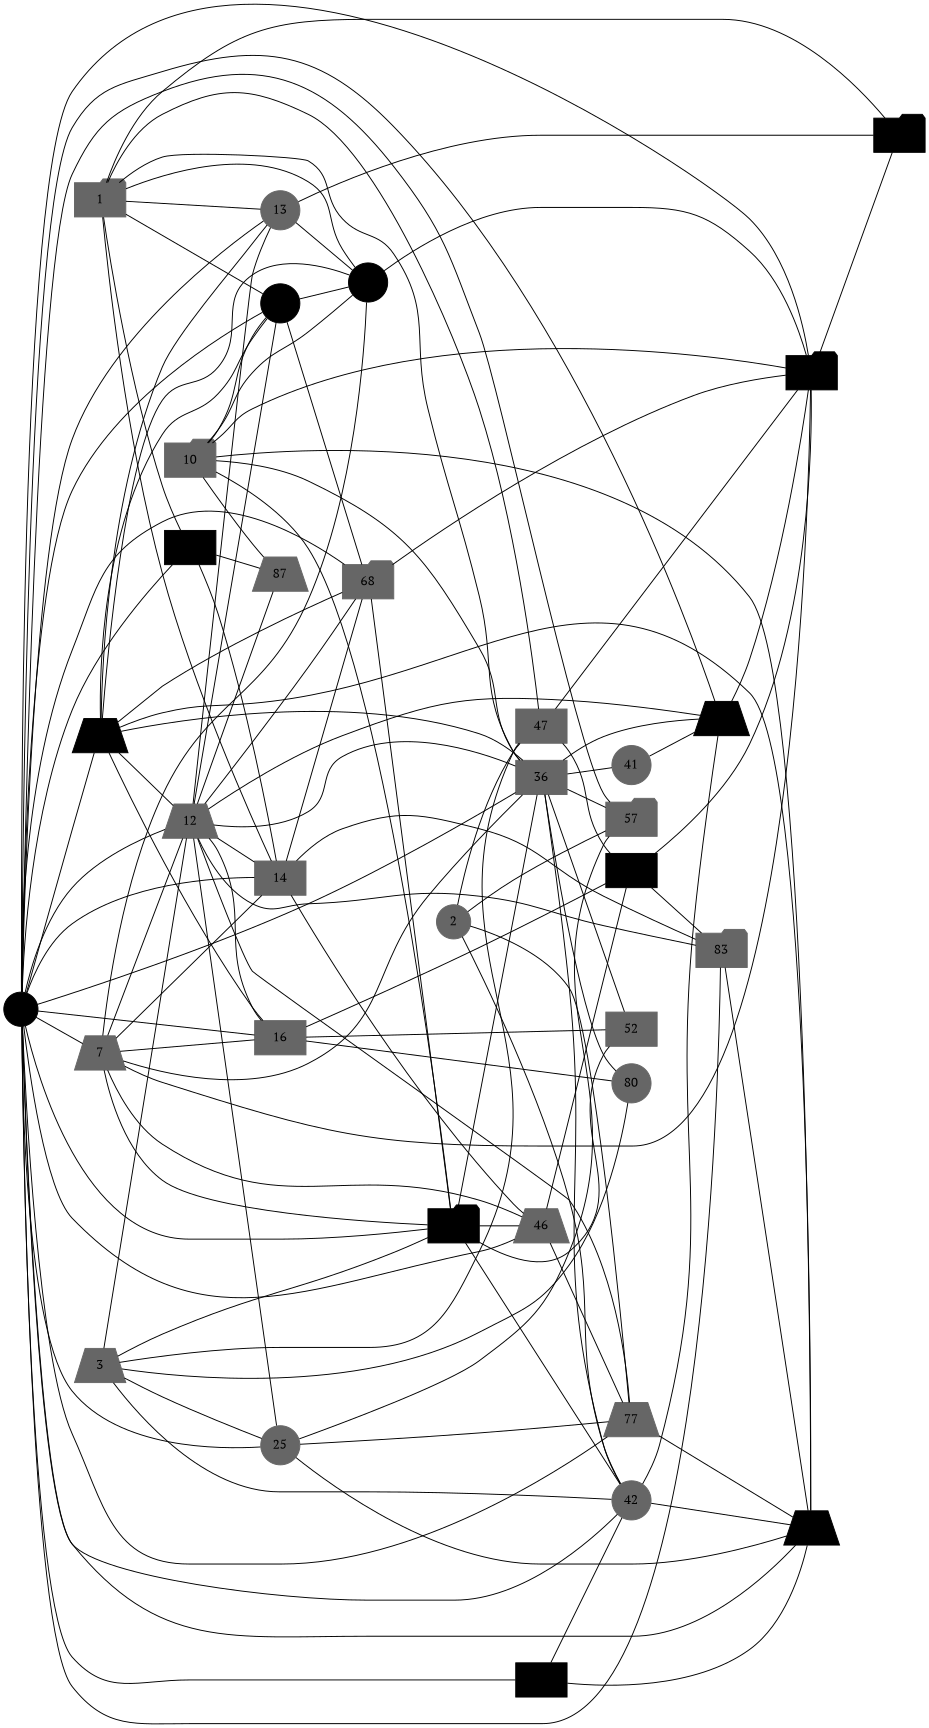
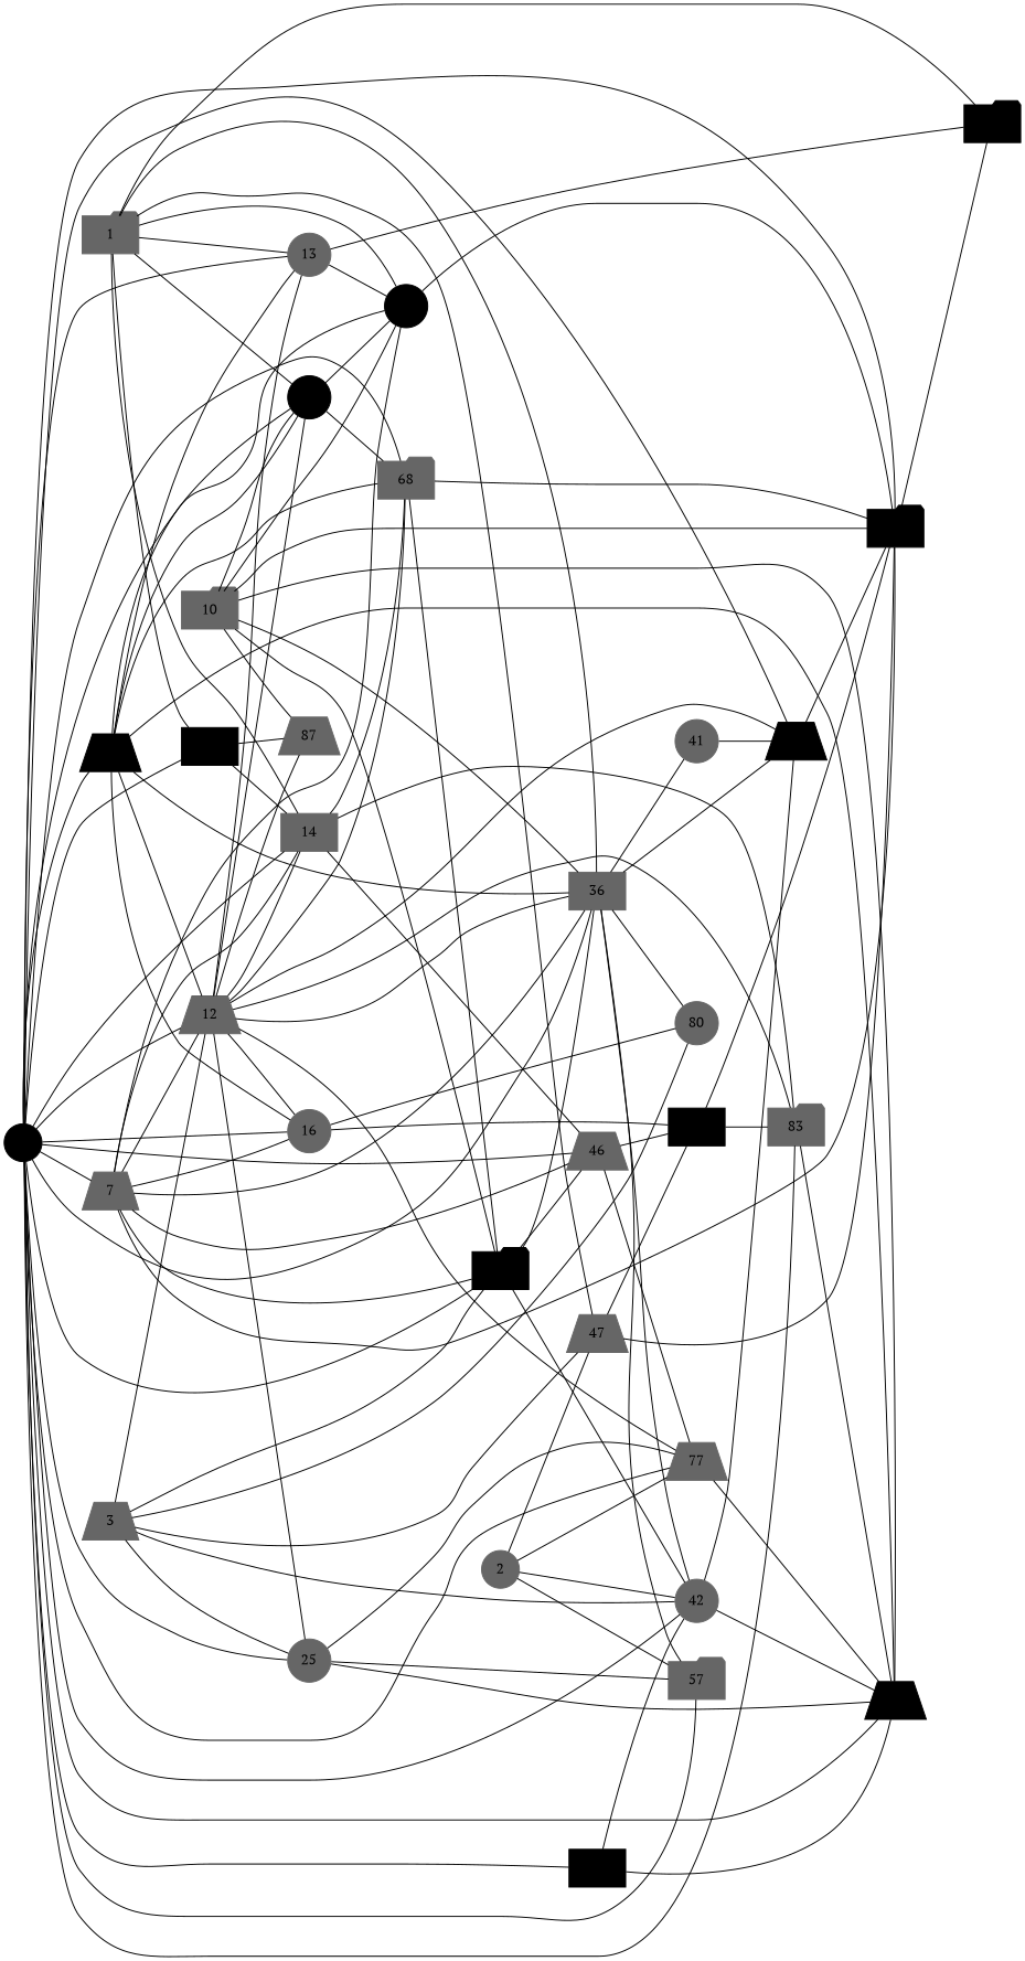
  graph {
    fontname="PT Serif"
    rankdir=LR
    node [color=gray40 fontname="PT Serif" shape=trapezium style=filled]
    edge [fontname="PT Serif"]
    1 [shape=folder super="+21+6"]
    9 [color=black shape=box super="+86"]
    13 [shape=circle super="+56+38"]
    14 [shape=box super="+44+54"]
    17 [color=black shape=circle super="+18+43+91"]
    23 [color=black shape=circle super="+112+72"]
    36 [shape=box super="+45+63+39+70+66"]
-   47 [shape=box super="+103+89"]
+   47 [super="+103+89"]
    102 [color=black shape=folder]
    87
    12 [super="+19+104+24"]
    77 [super="+100"]
    25 [shape=circle super="+76+88"]
-   16 [shape=box super="+20+106+26+32"]
+   16 [shape=circle super="+20+106+26+32"]
    n15 [label=68 shape=folder super="+113+109+101"]
    62 [color=black super="+65"]
    83 [shape=folder super="+108"]
    46 [super="+71"]
    84 [color=black shape=folder super="+97"]
    42 [shape=circle super="+53+78"]
    80 [shape=circle]
    57 [shape=folder super="+61"]
-   52 [shape=box]
    41 [shape=circle]
    82 [color=black shape=box super="+99"]
    2 [shape=circle super="+74"]
    93 [color=black super="+94+107"]
    3 [super="+27+90"]
    34 [color=black shape=folder super="+55+40+67+95"]
    4 [color=black shape=circle super="+51+48+5+85+29+60"]
    7 [super="+59+49"]
    11 [color=black super="+31+98+110+79"]
    15 [color=black shape=box super="+30"]
    10 [shape=folder super="+22+50"]
    1 -- 9 [weight=2]
    1 -- 13
    1 -- 14
    1 -- 17
    1 -- 23
    1 -- 36
    1 -- 47
    1 -- 102
    9 -- 14
    9 -- 87
    13 -- 23
    13 -- 102
    14 -- n15
    14 -- 83
    14 -- 46
    17 -- 23
    17 -- n15
    23 -- 84
    36 -- 62 [weight=2]
    36 -- 42
    36 -- 80
    36 -- 57
-   36 -- 52
    36 -- 41
    47 -- 84
    47 -- 82
    12 -- 13
    12 -- 14
    12 -- 17
    12 -- 36
    12 -- 87
    12 -- 77
    12 -- 25 [weight=2]
    12 -- 16 [weight=2]
    12 -- n15
    12 -- 62
    12 -- 83
    77 -- 93
    25 -- 77
    25 -- 57
    25 -- 93 [weight=2]
    16 -- 80
-   16 -- 52
    16 -- 82
    n15 -- 84
    n15 -- 34 [weight=2]
    62 -- 84
    83 -- 93
    46 -- 77
    46 -- 82
    84 -- 102
    42 -- 62
    42 -- 93
    41 -- 62
    82 -- 83
    82 -- 84
    2 -- 47
    2 -- 77
    2 -- 42
    2 -- 57
    3 -- 47
    3 -- 12
    3 -- 25
    3 -- 42
    3 -- 80
    3 -- 34
    34 -- 36 [weight=2]
    34 -- 46
    34 -- 42
-   34 -- 52
    4 -- 9
    4 -- 13 [weight=2]
    4 -- 14
    4 -- 17
    4 -- 36
    4 -- 12 [weight=2]
    4 -- 77 [weight=2]
    4 -- 25 [weight=2]
    4 -- 16 [weight=2]
    4 -- n15
    4 -- 62
    4 -- 83
    4 -- 46 [weight=2]
    4 -- 84
    4 -- 42
    4 -- 57
    4 -- 93 [weight=2]
    4 -- 34
    4 -- 7
    4 -- 11
    4 -- 15
    7 -- 14
    7 -- 23
    7 -- 36
    7 -- 12
    7 -- 16
    7 -- 46
    7 -- 84
    7 -- 34
    11 -- 13
    11 -- 17
    11 -- 23
    11 -- 36
    11 -- 12
    11 -- 16 [weight=3]
    11 -- n15
    11 -- 93
    15 -- 42
    15 -- 93
    10 -- 17
    10 -- 23
    10 -- 36 [weight=3]
    10 -- 87
    10 -- 84
    10 -- 93
    10 -- 34
  }
